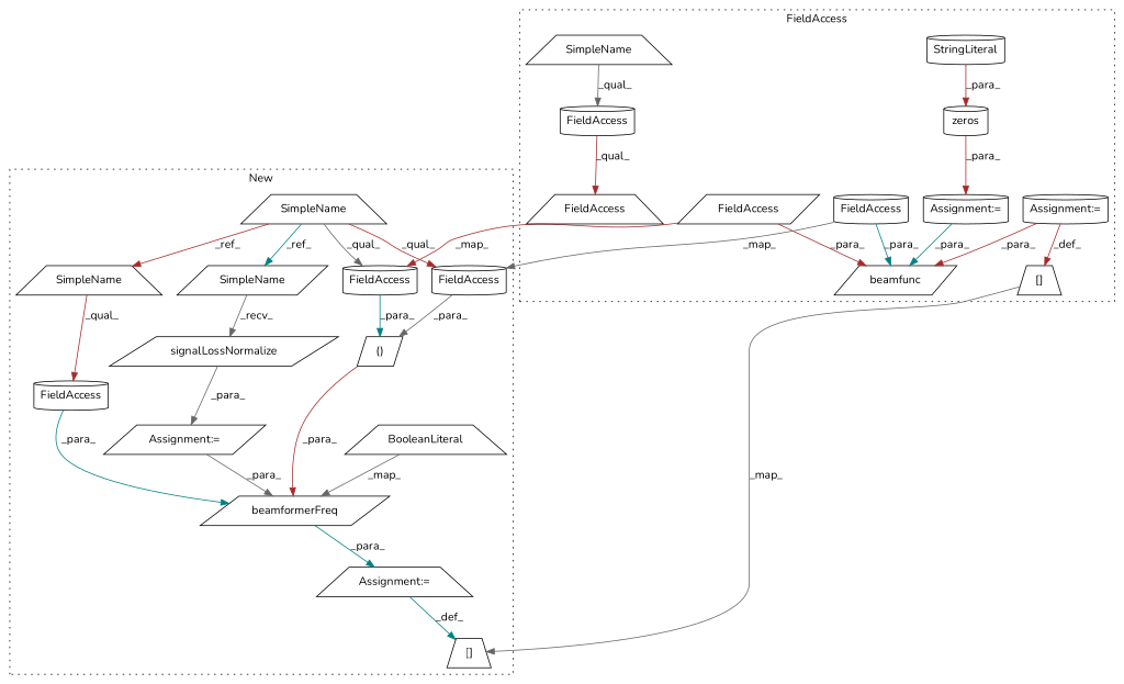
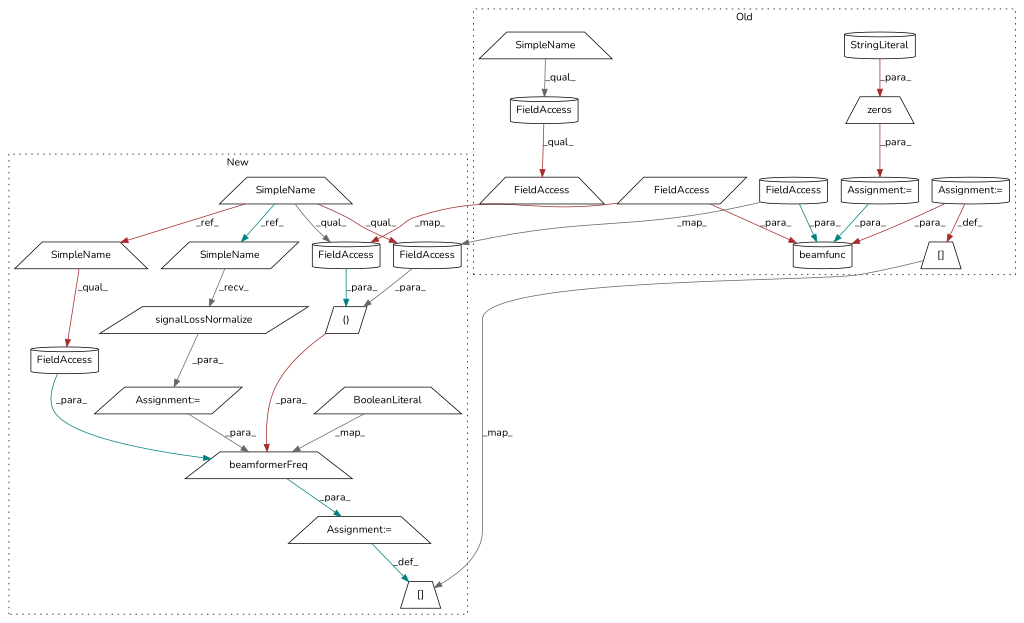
  digraph {
    fontname=Nunito
    node [a=22 fontname=Nunito l=1 s=10515 shape=trapezium]
    edge [color=brown fontname=Nunito]
-   n1 [a=32 l="9,1" label=beamfunc s="10826,10862" shape=parallelogram]
-   n2 [a=32 l="6,1" label=zeros s="10460,10481" shape=cylinder]
+   n1 [a=32 l="9,1" label=beamfunc s="10826,10862" shape=cylinder]
+   n2 [a=32 l="6,1" label=zeros s="10460,10481"]
    n3 [a=45 l=3 label=StringLiteral s=10478 shape=cylinder]
    n4 [a=7 label="Assignment:=" s=10459 shape=cylinder]
    n5 [a=7 label="Assignment:=" s=10489 shape=cylinder]
    n6 [a=2 l="3,1" label="[]" s="10873,10877"]
    n7 [l=7 label=FieldAccess s=10851 shape=parallelogram]
    n8 [l=9 label=FieldAccess shape=cylinder]
    n9 [l=14 label=FieldAccess]
    n10 [l=7 label=FieldAccess s=10843 shape=cylinder]
    n11 [a=42 l=4 label=SimpleName]
-   n12 [a=32 l="15,2" label=beamformerFreq s="10870,11002" shape=parallelogram]
+   n12 [a=32 l="15,2" label=beamformerFreq s="10870,11002"]
    n13 [a=106 l=59 label="()" s=10943 shape=parallelogram]
    n14 [a=9 l=5 label=BooleanLiteral s=10885]
    n15 [l=11 label=FieldAccess s=10911 shape=cylinder]
    n16 [a=7 label="Assignment:=" s=10869]
    n17 [a=2 l="3,1" label="[]" s="11014,11018"]
    n18 [a=7 label="Assignment:=" s=10501 shape=parallelogram]
    n19 [l=7 label=FieldAccess s=10963 shape=cylinder]
    n20 [a=42 l=4 label=SimpleName s=10185]
    n21 [l=7 label=FieldAccess s=10943 shape=cylinder]
    n22 [a=32 l=21 label=signalLossNormalize s=10508 shape=parallelogram]
    n23 [a=42 l=4 label=SimpleName s=10911]
    n24 [a=42 l=4 label=SimpleName s=10503 shape=parallelogram]
    subgraph cluster_1 {
-     label=FieldAccess
+     label=Old
      style=dotted
      n1
      n2
      n3
      n4
      n5
      n6
      n7
      n8
      n9
      n10
      n11
    }
    subgraph cluster_2 {
      label=New
      style=dotted
      n12
      n13
      n14
      n15
      n16
      n17
      n18
      n19
      n20
      n21
      n22
      n23
      n24
    }
    n2 -> n4 [label=_para_]
    n3 -> n2 [label=_para_]
    n4 -> n1 [color=teal label=_para_]
    n5 -> n1 [label=_para_]
    n5 -> n6 [label=_def_]
    n6 -> n17 [color=gray40 label=_map_]
    n7 -> n1 [label=_para_]
    n7 -> n19 [label=_map_]
    n8 -> n9 [label=_qual_]
    n10 -> n1 [color=teal label=_para_]
    n10 -> n21 [color=gray40 label=_map_]
    n11 -> n8 [color=gray40 label=_qual_]
    n12 -> n16 [color=teal label=_para_]
    n13 -> n12 [label=_para_]
    n14 -> n12 [color=gray40 label=_map_]
    n15 -> n12 [color=teal label=_para_]
    n16 -> n17 [color=teal label=_def_]
    n18 -> n12 [color=gray40 label=_para_]
    n19 -> n13 [color=teal label=_para_]
    n20 -> n19 [color=gray40 label=_qual_]
    n20 -> n21 [label=_qual_]
    n20 -> n23 [label=_ref_]
    n20 -> n24 [color=teal label=_ref_]
    n21 -> n13 [color=gray40 label=_para_]
    n22 -> n18 [color=gray40 label=_para_]
    n23 -> n15 [label=_qual_]
    n24 -> n22 [color=gray40 label=_recv_]
  }
